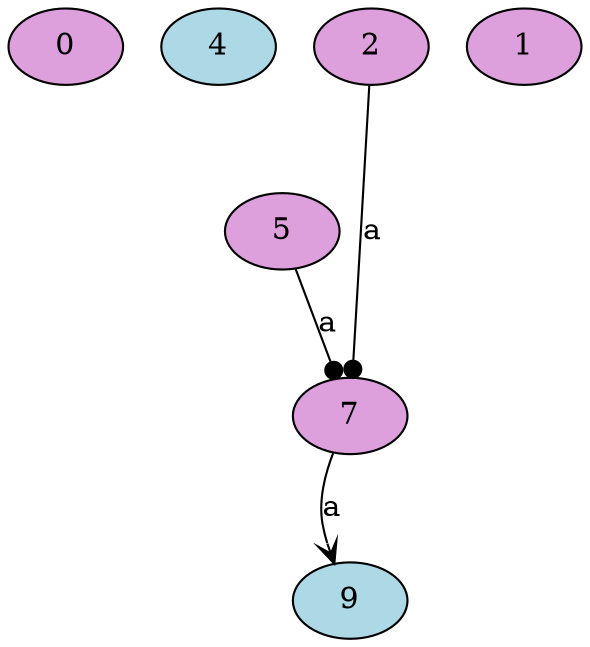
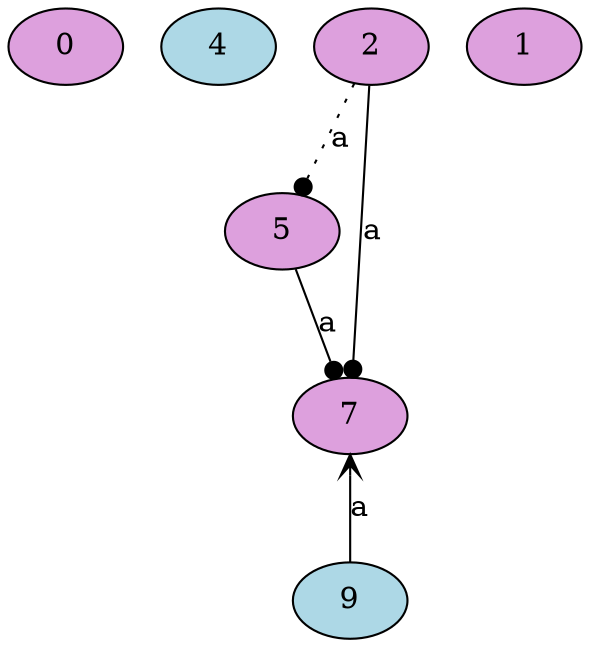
  strict digraph {
    node [fillcolor=plum style=filled]
    edge [arrowhead=dot style=solid]
    0
    4 [fillcolor=lightblue]
    5
    7
    1
    2
    n7 [fillcolor=lightblue label=9]
    5 -> 7 [label=a]
+   2 -> 5 [label=a style=dotted]
    2 -> 7 [label=a]
-   7 -> n7 [arrowhead=vee label=a]
+   n7 -> 7 [arrowhead=vee label=a]
  }
